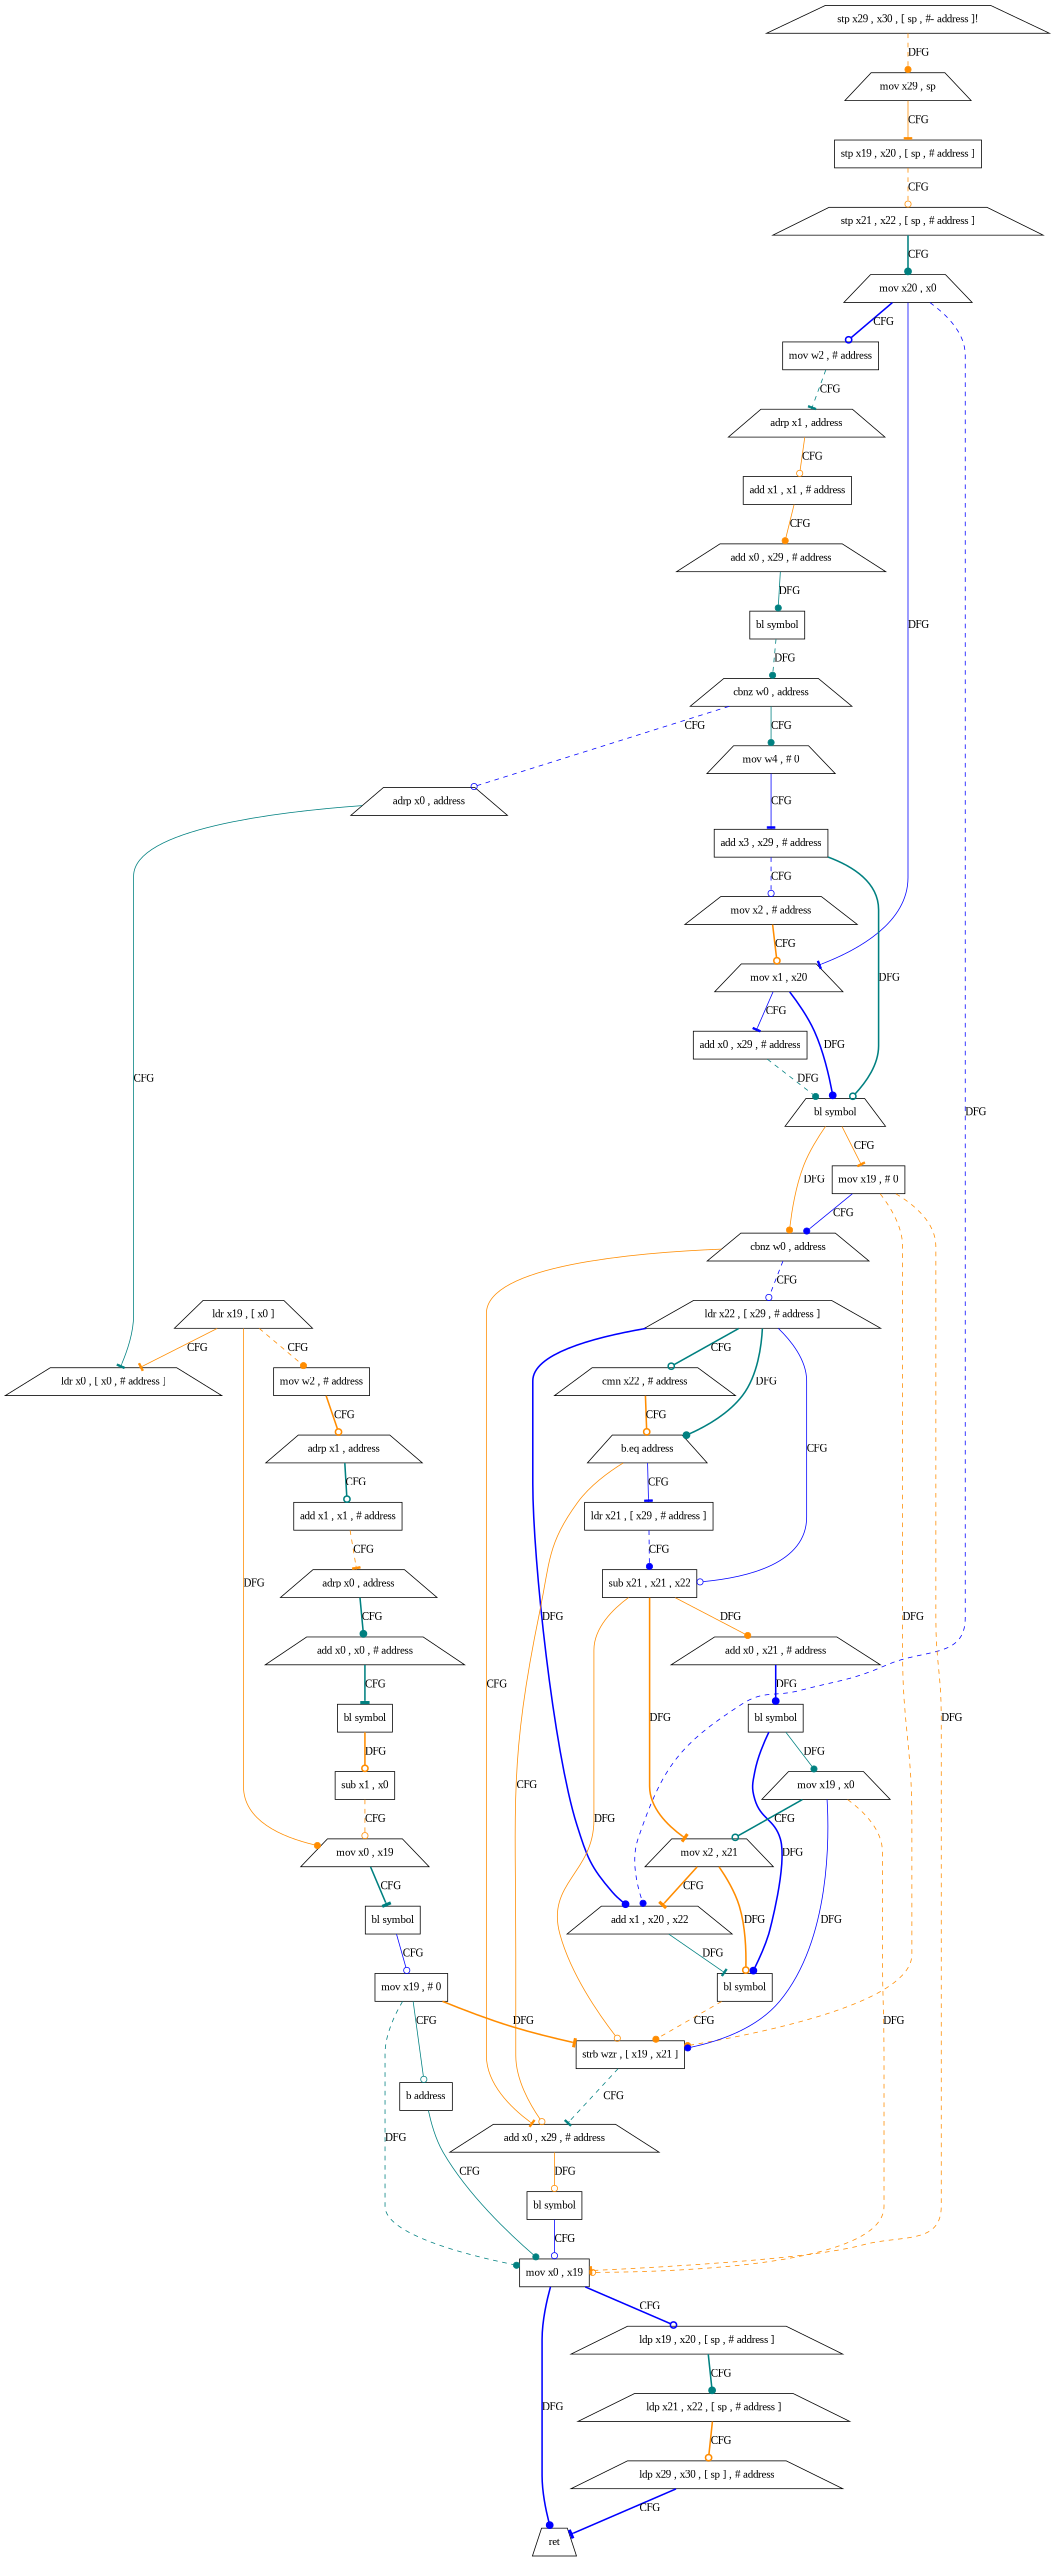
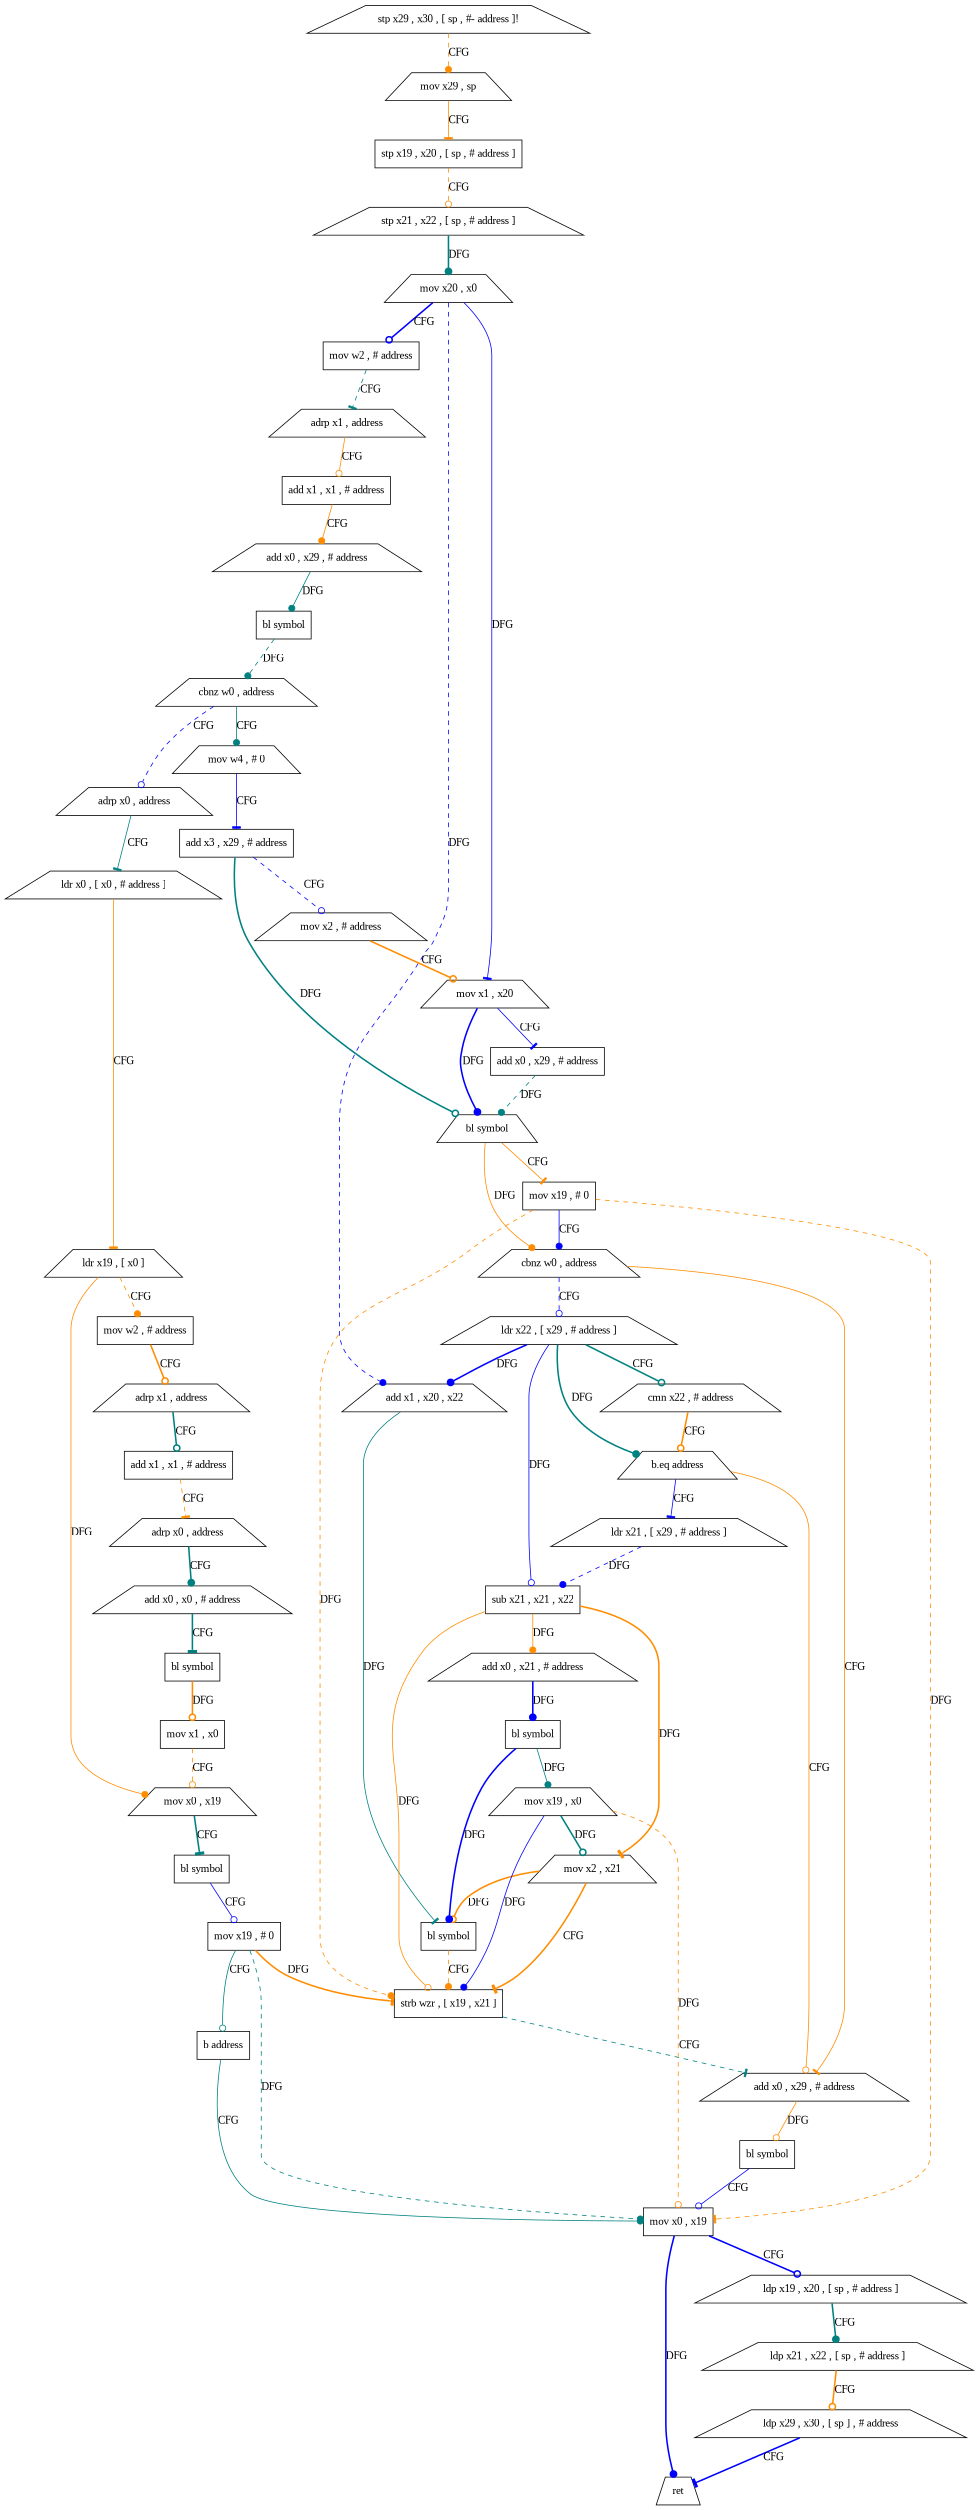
  digraph {
    fontname="Liberation Serif"
    node [fontname="Liberation Serif" shape=trapezium]
    edge [arrowhead=dot color=darkorange fontname="Liberation Serif" style=solid]
    n1 [label="stp x29 , x30 , [ sp , #- address ]!"]
    n2 [label="mov x29 , sp"]
    n3 [label="stp x19 , x20 , [ sp , # address ]" shape=box]
    n4 [label="stp x21 , x22 , [ sp , # address ]"]
    n5 [label="mov x20 , x0"]
    n6 [label="mov w2 , # address" shape=box]
    n7 [label="mov x1 , x20"]
    n8 [label="add x1 , x20 , x22"]
    n9 [label="adrp x1 , address"]
    n10 [label="bl symbol"]
    n11 [label="add x0 , x29 , # address" shape=box]
    n12 [label="bl symbol" shape=box]
    n13 [label="add x1 , x1 , # address" shape=box]
    n14 [label="add x0 , x29 , # address"]
    n15 [label="bl symbol" shape=box]
    n16 [label="cbnz w0 , address"]
    n17 [label="adrp x0 , address"]
    n18 [label="mov w4 , # 0"]
    n19 [label="ldr x0 , [ x0 , # address ]"]
    n20 [label="add x3 , x29 , # address" shape=box]
    n21 [label="ldr x19 , [ x0 ]"]
    n22 [label="mov x2 , # address"]
    n23 [label="mov w2 , # address" shape=box]
    n24 [label="mov x0 , x19"]
    n25 [label="adrp x1 , address"]
    n26 [label="bl symbol" shape=box]
    n27 [label="add x1 , x1 , # address" shape=box]
    n28 [label="adrp x0 , address"]
    n29 [label="add x0 , x0 , # address"]
    n30 [label="bl symbol" shape=box]
-   n31 [label="sub x1 , x0" shape=box]
+   n31 [label="mov x1 , x0" shape=box]
    n32 [label="mov x19 , # 0" shape=box]
    n33 [label="b address" shape=box]
    n34 [label="mov x0 , x19" shape=box]
    n35 [label="strb wzr , [ x19 , x21 ]" shape=box]
    n36 [label="ldp x19 , x20 , [ sp , # address ]"]
    n37 [label=ret]
    n38 [label="add x0 , x29 , # address"]
    n39 [label="ldp x21 , x22 , [ sp , # address ]"]
    n40 [label="mov x19 , # 0" shape=box]
    n41 [label="cbnz w0 , address"]
    n42 [label="ldr x22 , [ x29 , # address ]"]
    n43 [label="bl symbol" shape=box]
    n44 [label="cmn x22 , # address"]
    n45 [label="b.eq address"]
    n46 [label="sub x21 , x21 , x22" shape=box]
-   n47 [label="ldr x21 , [ x29 , # address ]" shape=box]
+   n47 [label="ldr x21 , [ x29 , # address ]"]
    n48 [label="add x0 , x21 , # address"]
    n49 [label="mov x2 , x21"]
    n50 [label="ldp x29 , x30 , [ sp ] , # address"]
    n51 [label="bl symbol" shape=box]
    n52 [label="mov x19 , x0"]
-   n1 -> n2 [label=DFG style=dashed]
+   n1 -> n2 [label=CFG style=dashed]
    n2 -> n3 [arrowhead=tee label=CFG]
    n3 -> n4 [arrowhead=odot label=CFG style=dashed]
-   n4 -> n5 [color=teal label=CFG style=bold]
+   n4 -> n5 [color=teal label=DFG style=bold]
    n5 -> n6 [arrowhead=odot color=blue label=CFG style=bold]
    n5 -> n7 [arrowhead=tee color=blue label=DFG]
    n5 -> n8 [color=blue label=DFG style=dashed]
    n6 -> n9 [arrowhead=tee color=teal label=CFG style=dashed]
    n7 -> n10 [color=blue label=DFG style=bold]
    n7 -> n11 [arrowhead=tee color=blue label=CFG]
    n8 -> n12 [arrowhead=tee color=teal label=DFG]
    n9 -> n13 [arrowhead=odot label=CFG]
    n10 -> n40 [arrowhead=tee label=CFG]
    n10 -> n41 [label=DFG]
    n11 -> n10 [color=teal label=DFG style=dashed]
    n12 -> n35 [label=CFG style=dashed]
    n13 -> n14 [label=CFG]
    n14 -> n15 [color=teal label=DFG]
    n15 -> n16 [color=teal label=DFG style=dashed]
    n16 -> n17 [arrowhead=odot color=blue label=CFG style=dashed]
    n16 -> n18 [color=teal label=CFG]
    n17 -> n19 [arrowhead=tee color=teal label=CFG]
    n18 -> n20 [arrowhead=tee color=blue label=CFG]
-   n21 -> n19 [arrowhead=tee label=CFG]
+   n19 -> n21 [arrowhead=tee label=CFG]
    n20 -> n10 [arrowhead=odot color=teal label=DFG style=bold]
    n20 -> n22 [arrowhead=odot color=blue label=CFG style=dashed]
    n21 -> n23 [label=CFG style=dashed]
    n21 -> n24 [label=DFG]
    n22 -> n7 [arrowhead=odot label=CFG style=bold]
    n23 -> n25 [arrowhead=odot label=CFG style=bold]
    n24 -> n26 [arrowhead=tee color=teal label=CFG style=bold]
    n25 -> n27 [arrowhead=odot color=teal label=CFG style=bold]
    n26 -> n32 [arrowhead=odot color=blue label=CFG]
    n27 -> n28 [arrowhead=tee label=CFG style=dashed]
    n28 -> n29 [color=teal label=CFG style=bold]
    n29 -> n30 [arrowhead=tee color=teal label=CFG style=bold]
    n30 -> n31 [arrowhead=odot label=DFG style=bold]
    n31 -> n24 [arrowhead=odot label=CFG style=dashed]
    n32 -> n33 [arrowhead=odot color=teal label=CFG]
    n32 -> n34 [color=teal label=DFG style=dashed]
    n32 -> n35 [arrowhead=tee label=DFG style=bold]
    n33 -> n34 [color=teal label=CFG]
    n34 -> n36 [arrowhead=odot color=blue label=CFG style=bold]
    n34 -> n37 [color=blue label=DFG style=bold]
    n35 -> n38 [arrowhead=tee color=teal label=CFG style=dashed]
    n36 -> n39 [color=teal label=CFG style=bold]
    n38 -> n43 [arrowhead=odot label=DFG]
    n39 -> n50 [arrowhead=odot label=CFG style=bold]
    n40 -> n34 [arrowhead=tee label=DFG style=dashed]
    n40 -> n35 [label=DFG style=dashed]
    n40 -> n41 [color=blue label=CFG]
    n41 -> n38 [arrowhead=tee label=CFG]
    n41 -> n42 [arrowhead=odot color=blue label=CFG style=dashed]
    n42 -> n8 [color=blue label=DFG style=bold]
    n42 -> n44 [arrowhead=odot color=teal label=CFG style=bold]
    n42 -> n45 [color=teal label=DFG style=bold]
-   n42 -> n46 [arrowhead=odot color=blue label=CFG]
+   n42 -> n46 [arrowhead=odot color=blue label=DFG]
    n43 -> n34 [arrowhead=odot color=blue label=CFG]
    n44 -> n45 [arrowhead=odot label=CFG style=bold]
    n45 -> n38 [arrowhead=odot label=CFG]
    n45 -> n47 [arrowhead=tee color=blue label=CFG]
    n46 -> n35 [arrowhead=odot label=DFG]
    n46 -> n48 [label=DFG]
    n46 -> n49 [arrowhead=tee label=DFG style=bold]
-   n47 -> n46 [color=blue label=CFG style=dashed]
+   n47 -> n46 [color=blue label=DFG style=dashed]
    n48 -> n51 [color=blue label=DFG style=bold]
-   n49 -> n8 [arrowhead=tee label=CFG style=bold]
+   n49 -> n35 [arrowhead=tee label=CFG style=bold]
    n49 -> n12 [arrowhead=odot label=DFG style=bold]
    n50 -> n37 [arrowhead=tee color=blue label=CFG style=bold]
    n51 -> n12 [color=blue label=DFG style=bold]
    n51 -> n52 [color=teal label=DFG]
    n52 -> n34 [arrowhead=odot label=DFG style=dashed]
    n52 -> n35 [color=blue label=DFG]
-   n52 -> n49 [arrowhead=odot color=teal label=CFG style=bold]
+   n52 -> n49 [arrowhead=odot color=teal label=DFG style=bold]
  }
